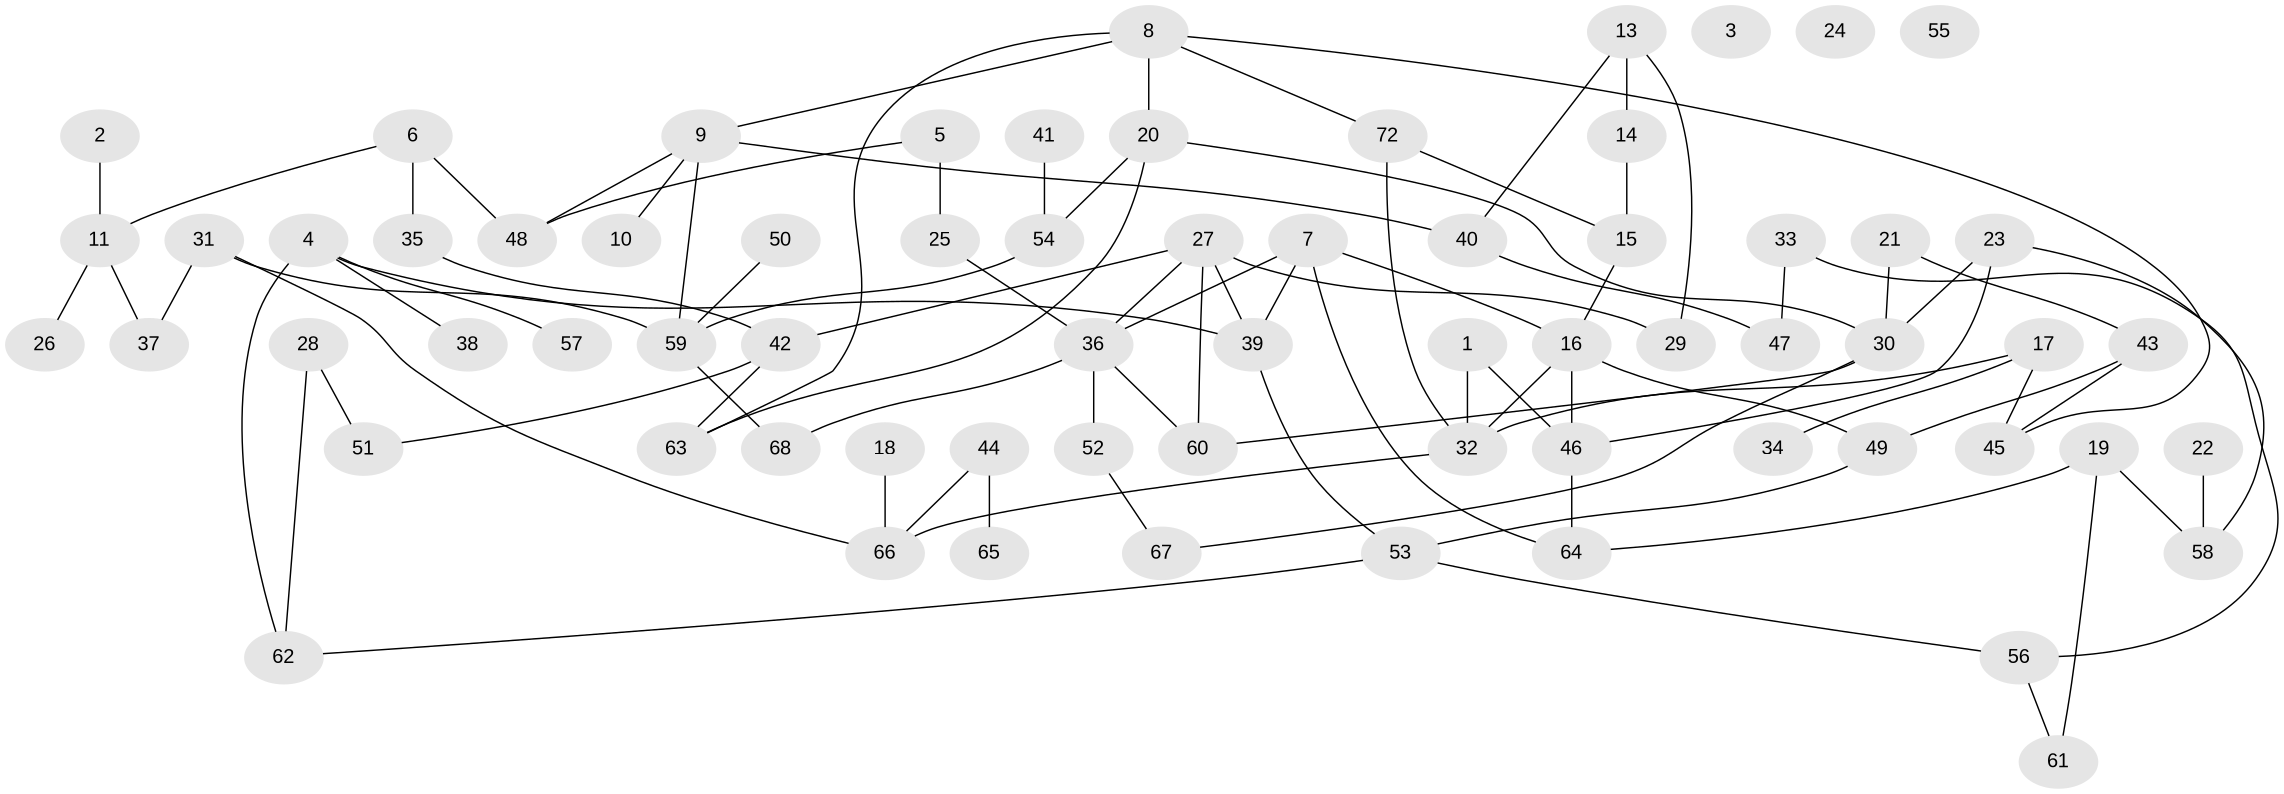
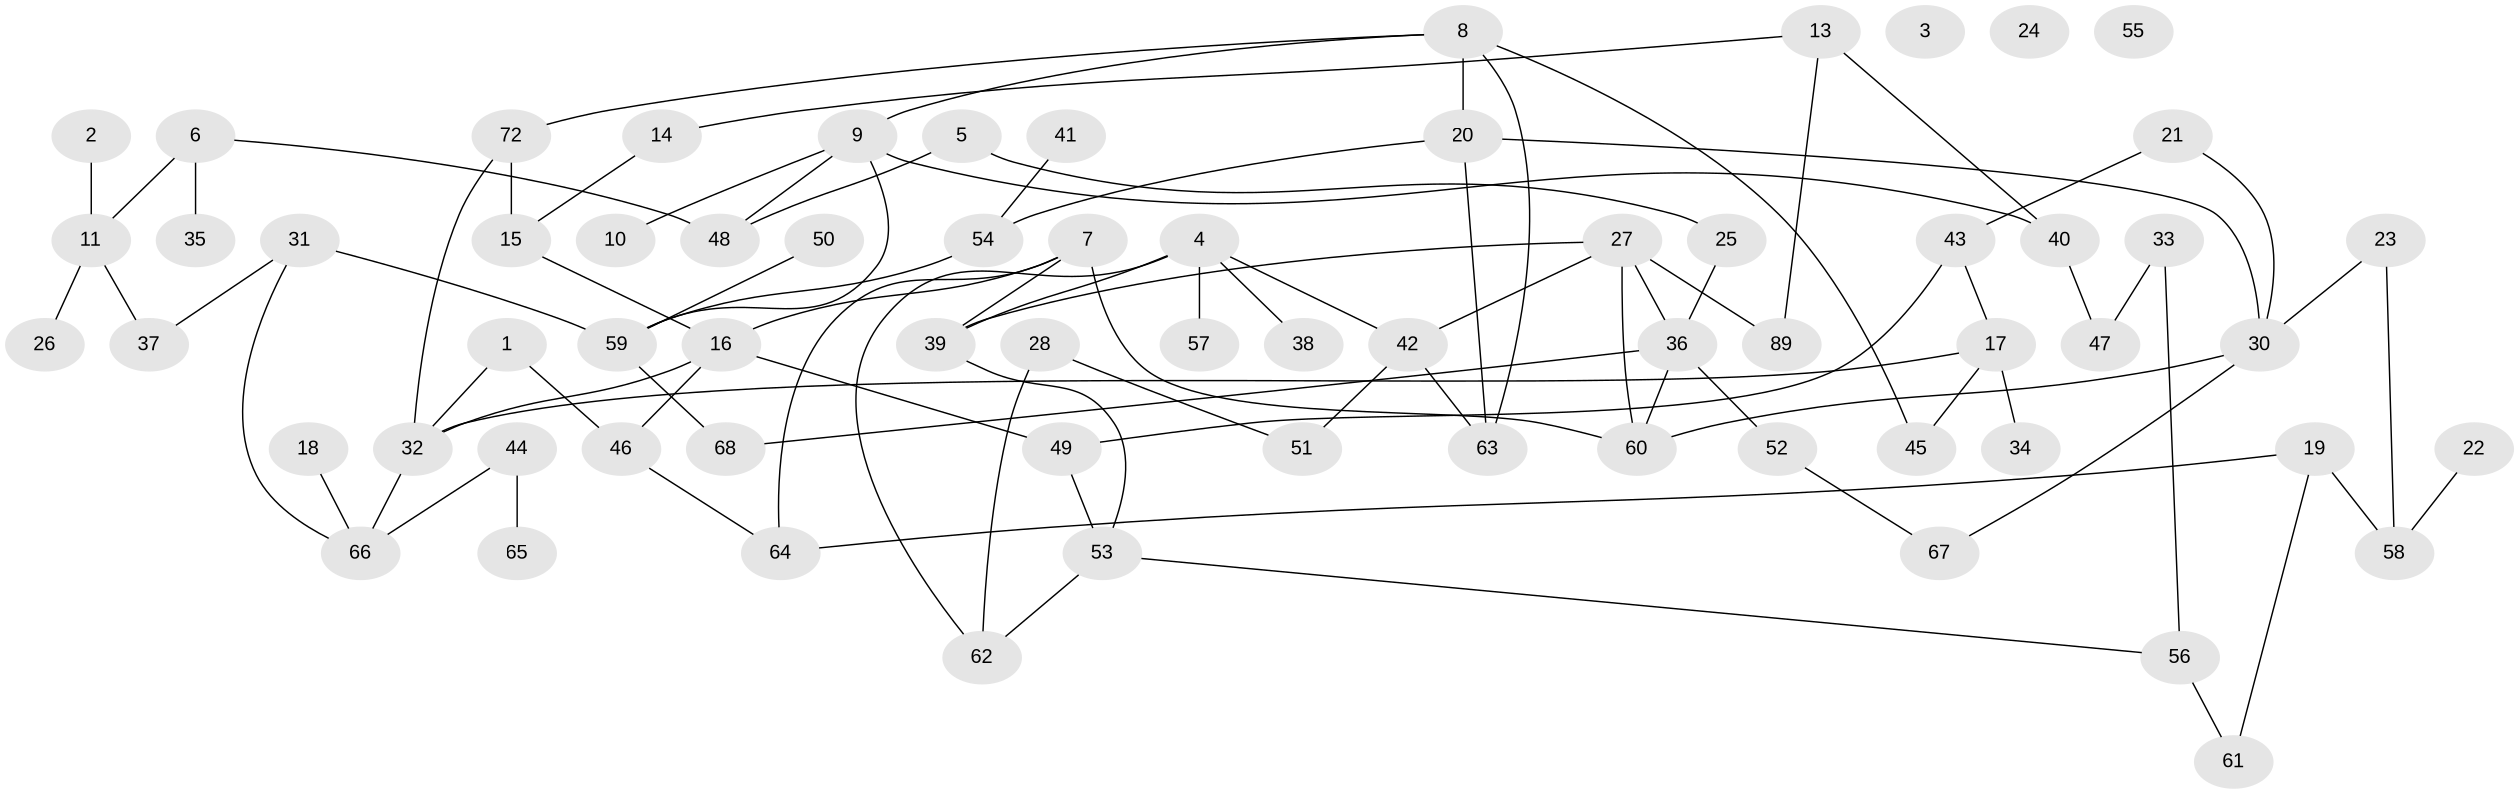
  graph {
    fontname="Liberation Sans"
    node [color=gray90 fontname="Liberation Sans" style=filled]
    edge [fontname="Liberation Sans"]
    1
    32
    46
    66
    64
    2
    11
    26
    37
    3
    4
    38
    39
    57
    62
    53
    5
    25
    48
    36
    6
    35
    42
    7
    16
    49
    60
    52
    68
    8
    9
    n32 [label=72]
    20
    45
    63
    10
    40
    59
    15
    30
    54
    47
    13
    14
-   29
+   29 [label=89]
    17
    34
    18
    19
    58
    61
    67
    21
    43
    22
    23
    24
    27
    51
    28
    31
    33
    56
    41
    44
    65
    50
    55
    1 -- 32
    1 -- 46
    32 -- 66
    46 -- 64
    2 -- 11
    11 -- 26
    11 -- 37
    4 -- 38
    4 -- 39
    4 -- 57
    4 -- 62
    39 -- 53
    53 -- 62
    53 -- 56
    5 -- 25
    5 -- 48
    25 -- 36
    36 -- 60
    36 -- 52
    36 -- 68
    6 -- 11
    6 -- 48
    6 -- 35
-   35 -- 42
+   4 -- 42
    42 -- 63
    42 -- 51
    7 -- 64
    7 -- 39
-   7 -- 36
+   7 -- 60
    7 -- 16
    16 -- 32
    16 -- 46
    16 -- 49
    49 -- 53
    52 -- 67
    8 -- 9
    8 -- n32
    8 -- 20
    8 -- 45
    8 -- 63
    9 -- 48
    9 -- 10
    9 -- 40
    9 -- 59
    n32 -- 32
    n32 -- 15
    20 -- 63
    20 -- 30
    20 -- 54
    40 -- 47
    59 -- 68
    15 -- 16
    30 -- 60
    30 -- 67
    54 -- 59
    13 -- 40
    13 -- 14
    13 -- 29
    14 -- 15
    17 -- 32
    17 -- 45
    17 -- 34
    18 -- 66
    19 -- 64
    19 -- 58
    19 -- 61
    21 -- 30
    21 -- 43
    43 -- 49
-   43 -- 45
+   43 -- 17
    22 -- 58
-   23 -- 46
    23 -- 30
    23 -- 58
    27 -- 39
    27 -- 36
    27 -- 42
    27 -- 60
    27 -- 29
    28 -- 62
    28 -- 51
    31 -- 66
    31 -- 37
    31 -- 59
    33 -- 47
    33 -- 56
    56 -- 61
    41 -- 54
    44 -- 66
    44 -- 65
    50 -- 59
  }
